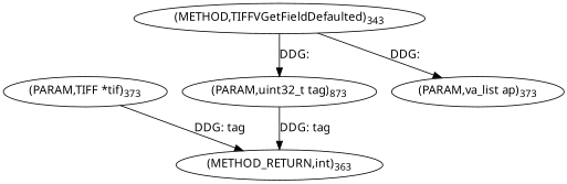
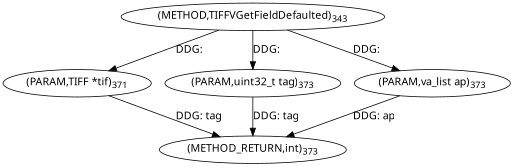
  digraph {
    fontname="Noto Sans"
    node [fontname="Noto Sans"]
    edge [fontname="Noto Sans"]
    n1 [label=<(METHOD,TIFFVGetFieldDefaulted)<SUB>343</SUB>>]
-   n2 [label=<(PARAM,TIFF *tif)<SUB>373</SUB>>]
-   n3 [label=<(PARAM,uint32_t tag)<SUB>873</SUB>>]
+   n2 [label=<(PARAM,TIFF *tif)<SUB>371</SUB>>]
+   n3 [label=<(PARAM,uint32_t tag)<SUB>373</SUB>>]
    n4 [label=<(PARAM,va_list ap)<SUB>373</SUB>>]
-   n5 [label=<(METHOD_RETURN,int)<SUB>363</SUB>>]
+   n5 [label=<(METHOD_RETURN,int)<SUB>373</SUB>>]
+   n1 -> n2 [label="DDG: "]
    n1 -> n3 [label="DDG: "]
    n1 -> n4 [label="DDG: "]
    n2 -> n5 [label="DDG: tag"]
    n3 -> n5 [label="DDG: tag"]
+   n4 -> n5 [label="DDG: ap"]
  }
